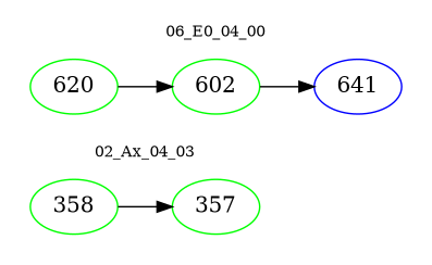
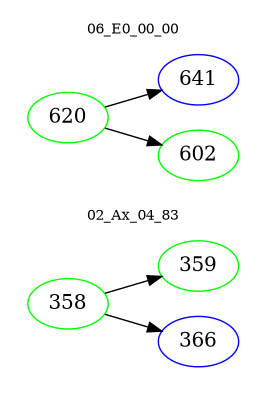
  digraph {
    rankdir=LR
    node [color=green]
    edge [color=black]
    n1 [label=358]
-   n3 [label=357]
+   n2 [color=blue label=366]
+   n3 [label=359]
    n4 [label=620]
    n5 [label=602]
    n6 [color=blue label=641]
    subgraph cluster_1 {
      color=white
      fontsize=10
-     label="02_Ax_04_03"
+     label="02_Ax_04_83"
      n1
+     n2
      n3
    }
    subgraph cluster_2 {
      color=white
      fontsize=10
-     label="06_E0_04_00"
+     label="06_E0_00_00"
      n4
      n5
      n6
    }
+   n1 -> n2
    n1 -> n3
    n4 -> n5
-   n5 -> n6
+   n4 -> n6
  }
